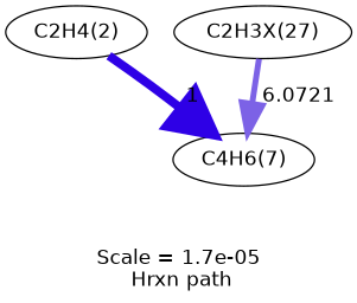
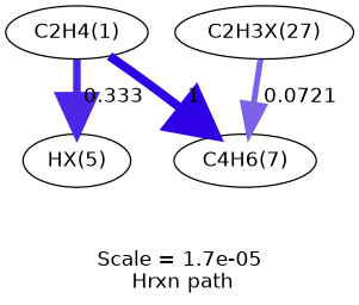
  digraph {
    fontname=Helvetica
    label="Scale = 1.7e-05\l Hrxn path"
    node [fontname=Helvetica]
    edge [fontname=Helvetica]
-   n1 [label="C2H4(2)"]
+   n1 [label="C2H4(1)"]
+   n2 [label="HX(5)"]
    n3 [label="C4H6(7)"]
    n4 [label="C2H3X(27)"]
+   n1 -> n2 [arrowsize=2.59 color="0.7, 0.833, 0.9" label=" 0.333" style="setlinewidth(5.17)"]
    n1 -> n3 [arrowsize=3 color="0.7, 1.5, 0.9" label=" 1" style="setlinewidth(6)"]
-   n4 -> n3 [arrowsize=2.01 color="0.7, 0.572, 0.9" label=" 6.0721" style="setlinewidth(4.02)"]
+   n4 -> n3 [arrowsize=2.01 color="0.7, 0.572, 0.9" label=" 0.0721" style="setlinewidth(4.02)"]
  }
